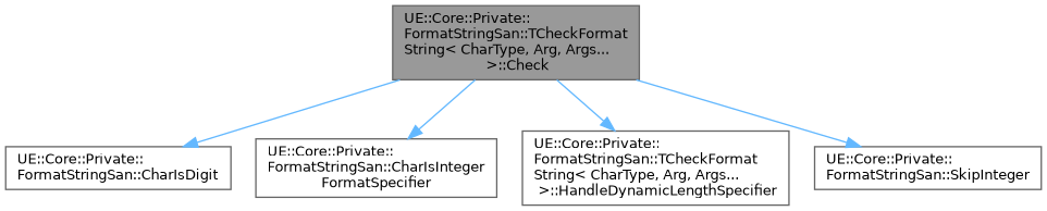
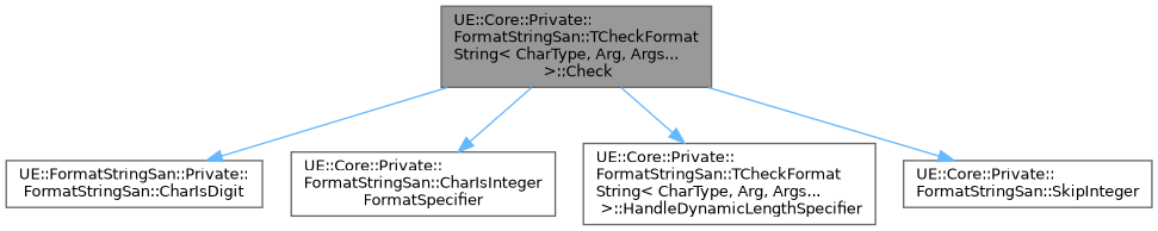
  digraph {
    rankdir=TB
    node [color=grey40 fillcolor=white fontname=Helvetica fontsize=10 shape=box style=filled]
    edge [color=steelblue1 fontname=Helvetica fontsize=10 labelfontname=Helvetica labelfontsize=10 style=solid]
    n1 [color=gray40 fillcolor=grey60 fontcolor=black height=0.2 label="UE::Core::Private::\lFormatStringSan::TCheckFormat\lString\< CharType, Arg, Args...\l \>::Check" width=0.4]
-   n2 [height=0.2 label="UE::Core::Private::\lFormatStringSan::CharIsDigit" width=0.4]
+   n2 [height=0.2 label="UE::FormatStringSan::Private::\lFormatStringSan::CharIsDigit" width=0.4]
    n3 [height=0.2 label="UE::Core::Private::\lFormatStringSan::CharIsInteger\lFormatSpecifier" width=0.4]
    n4 [height=0.2 label="UE::Core::Private::\lFormatStringSan::TCheckFormat\lString\< CharType, Arg, Args...\l \>::HandleDynamicLengthSpecifier" width=0.4]
    n5 [height=0.2 label="UE::Core::Private::\lFormatStringSan::SkipInteger" width=0.4]
    n1 -> n2
    n1 -> n3
    n1 -> n4
    n1 -> n5
  }
